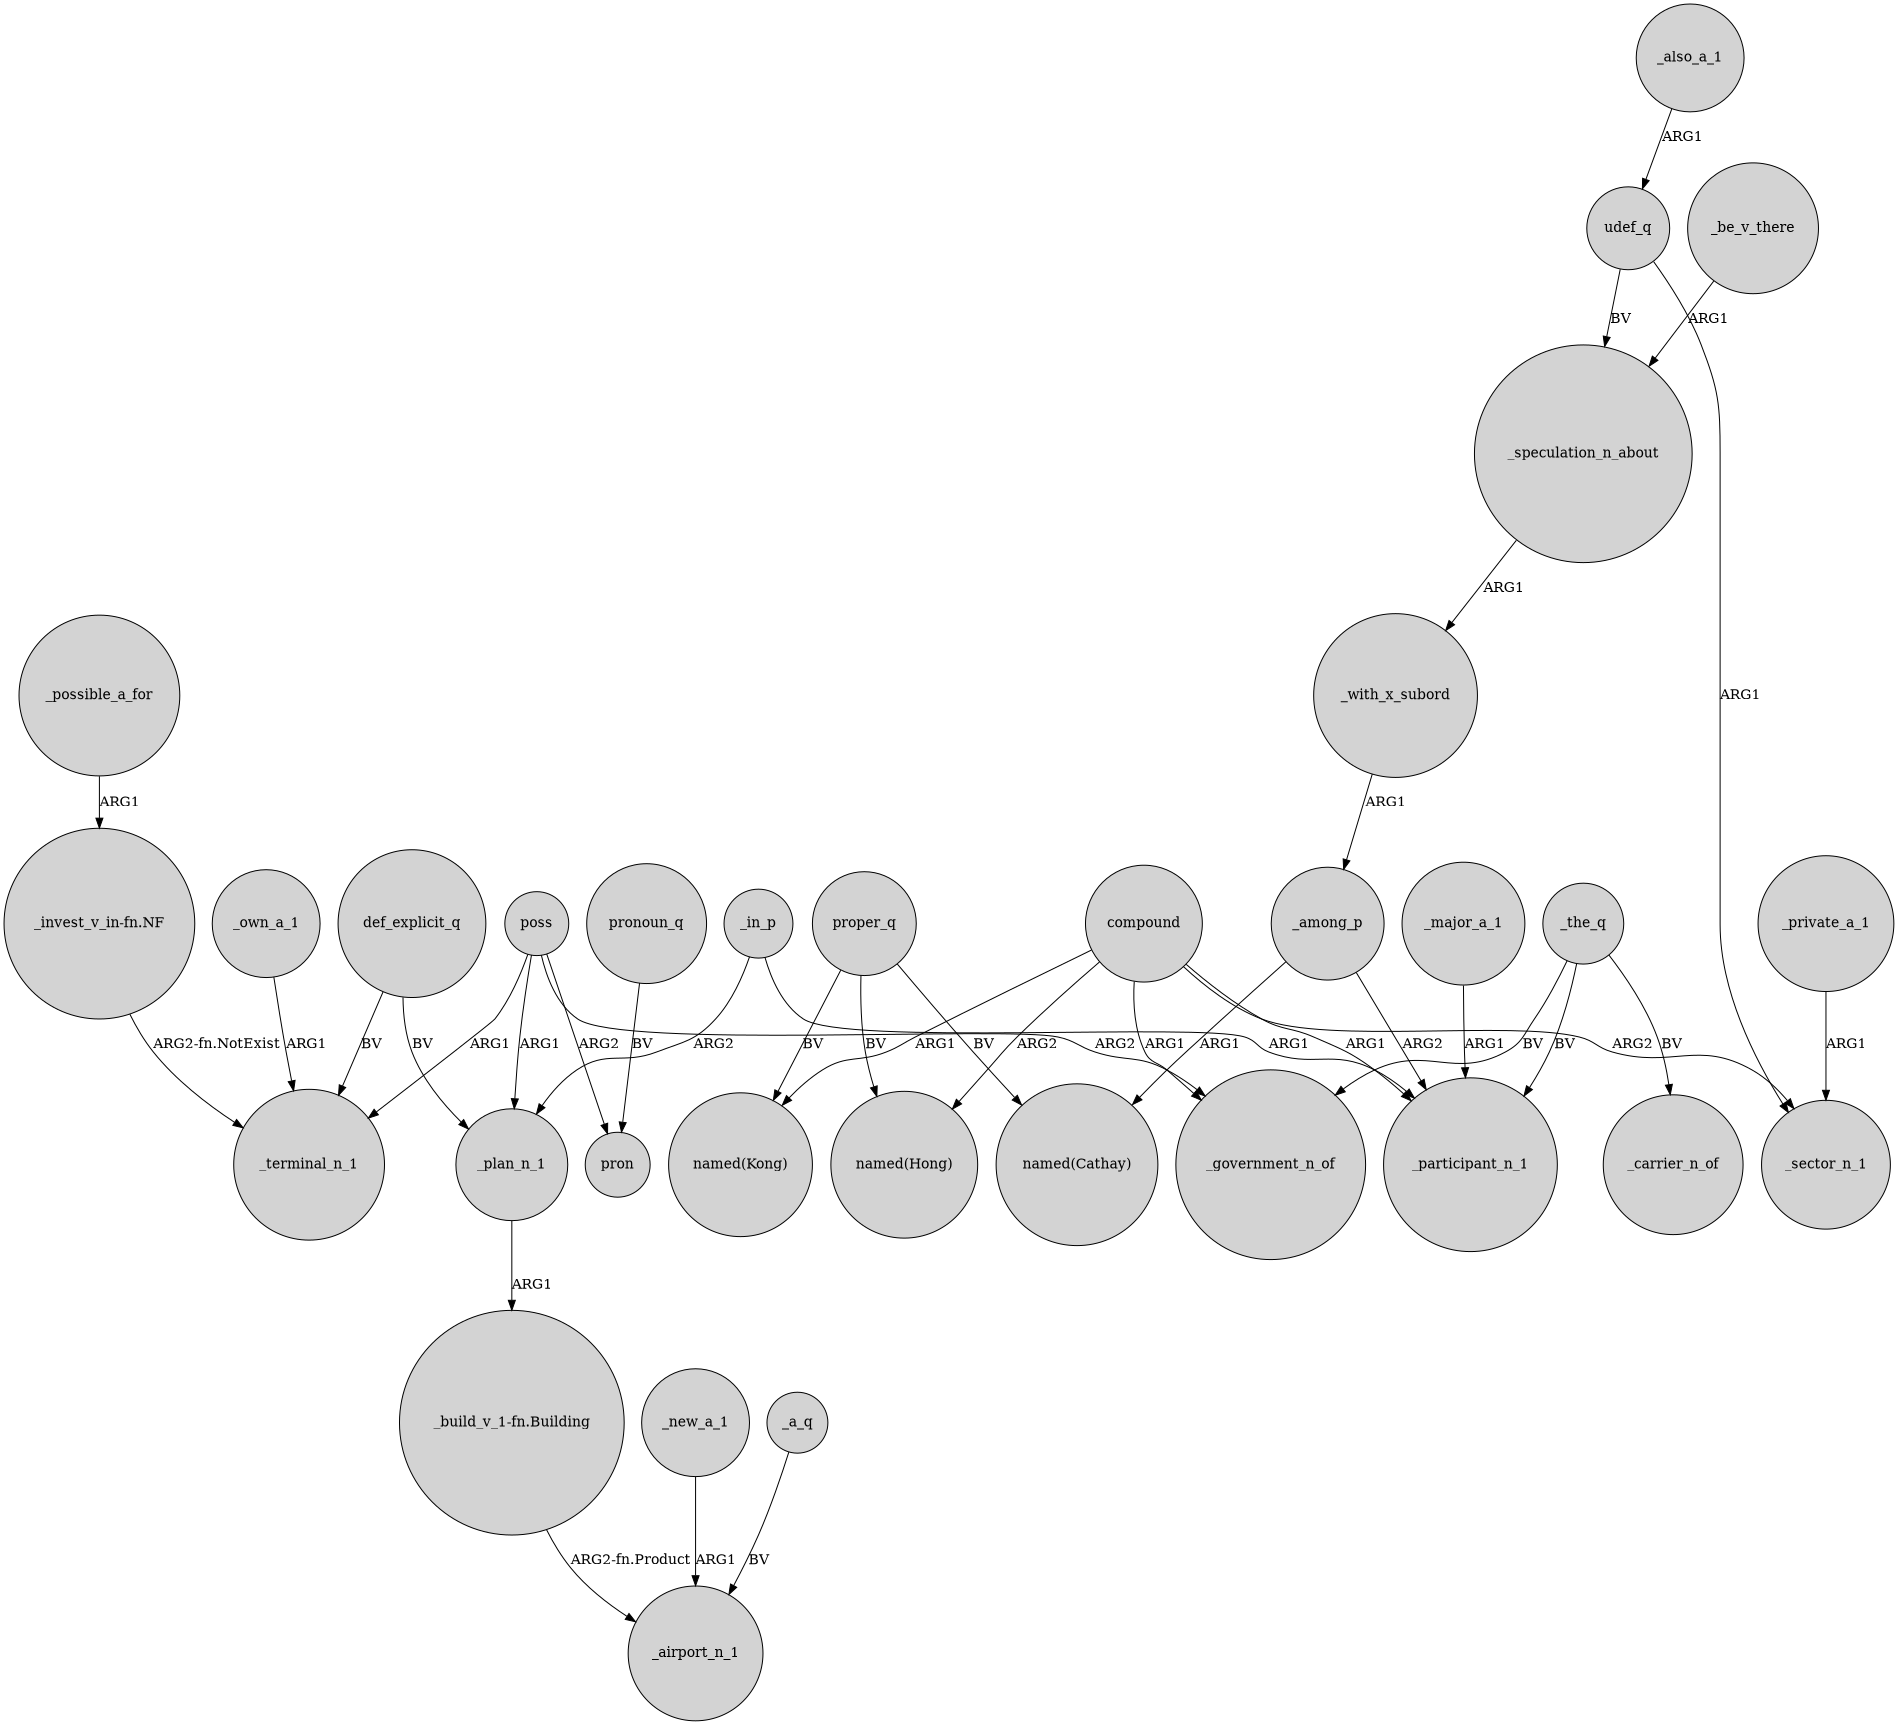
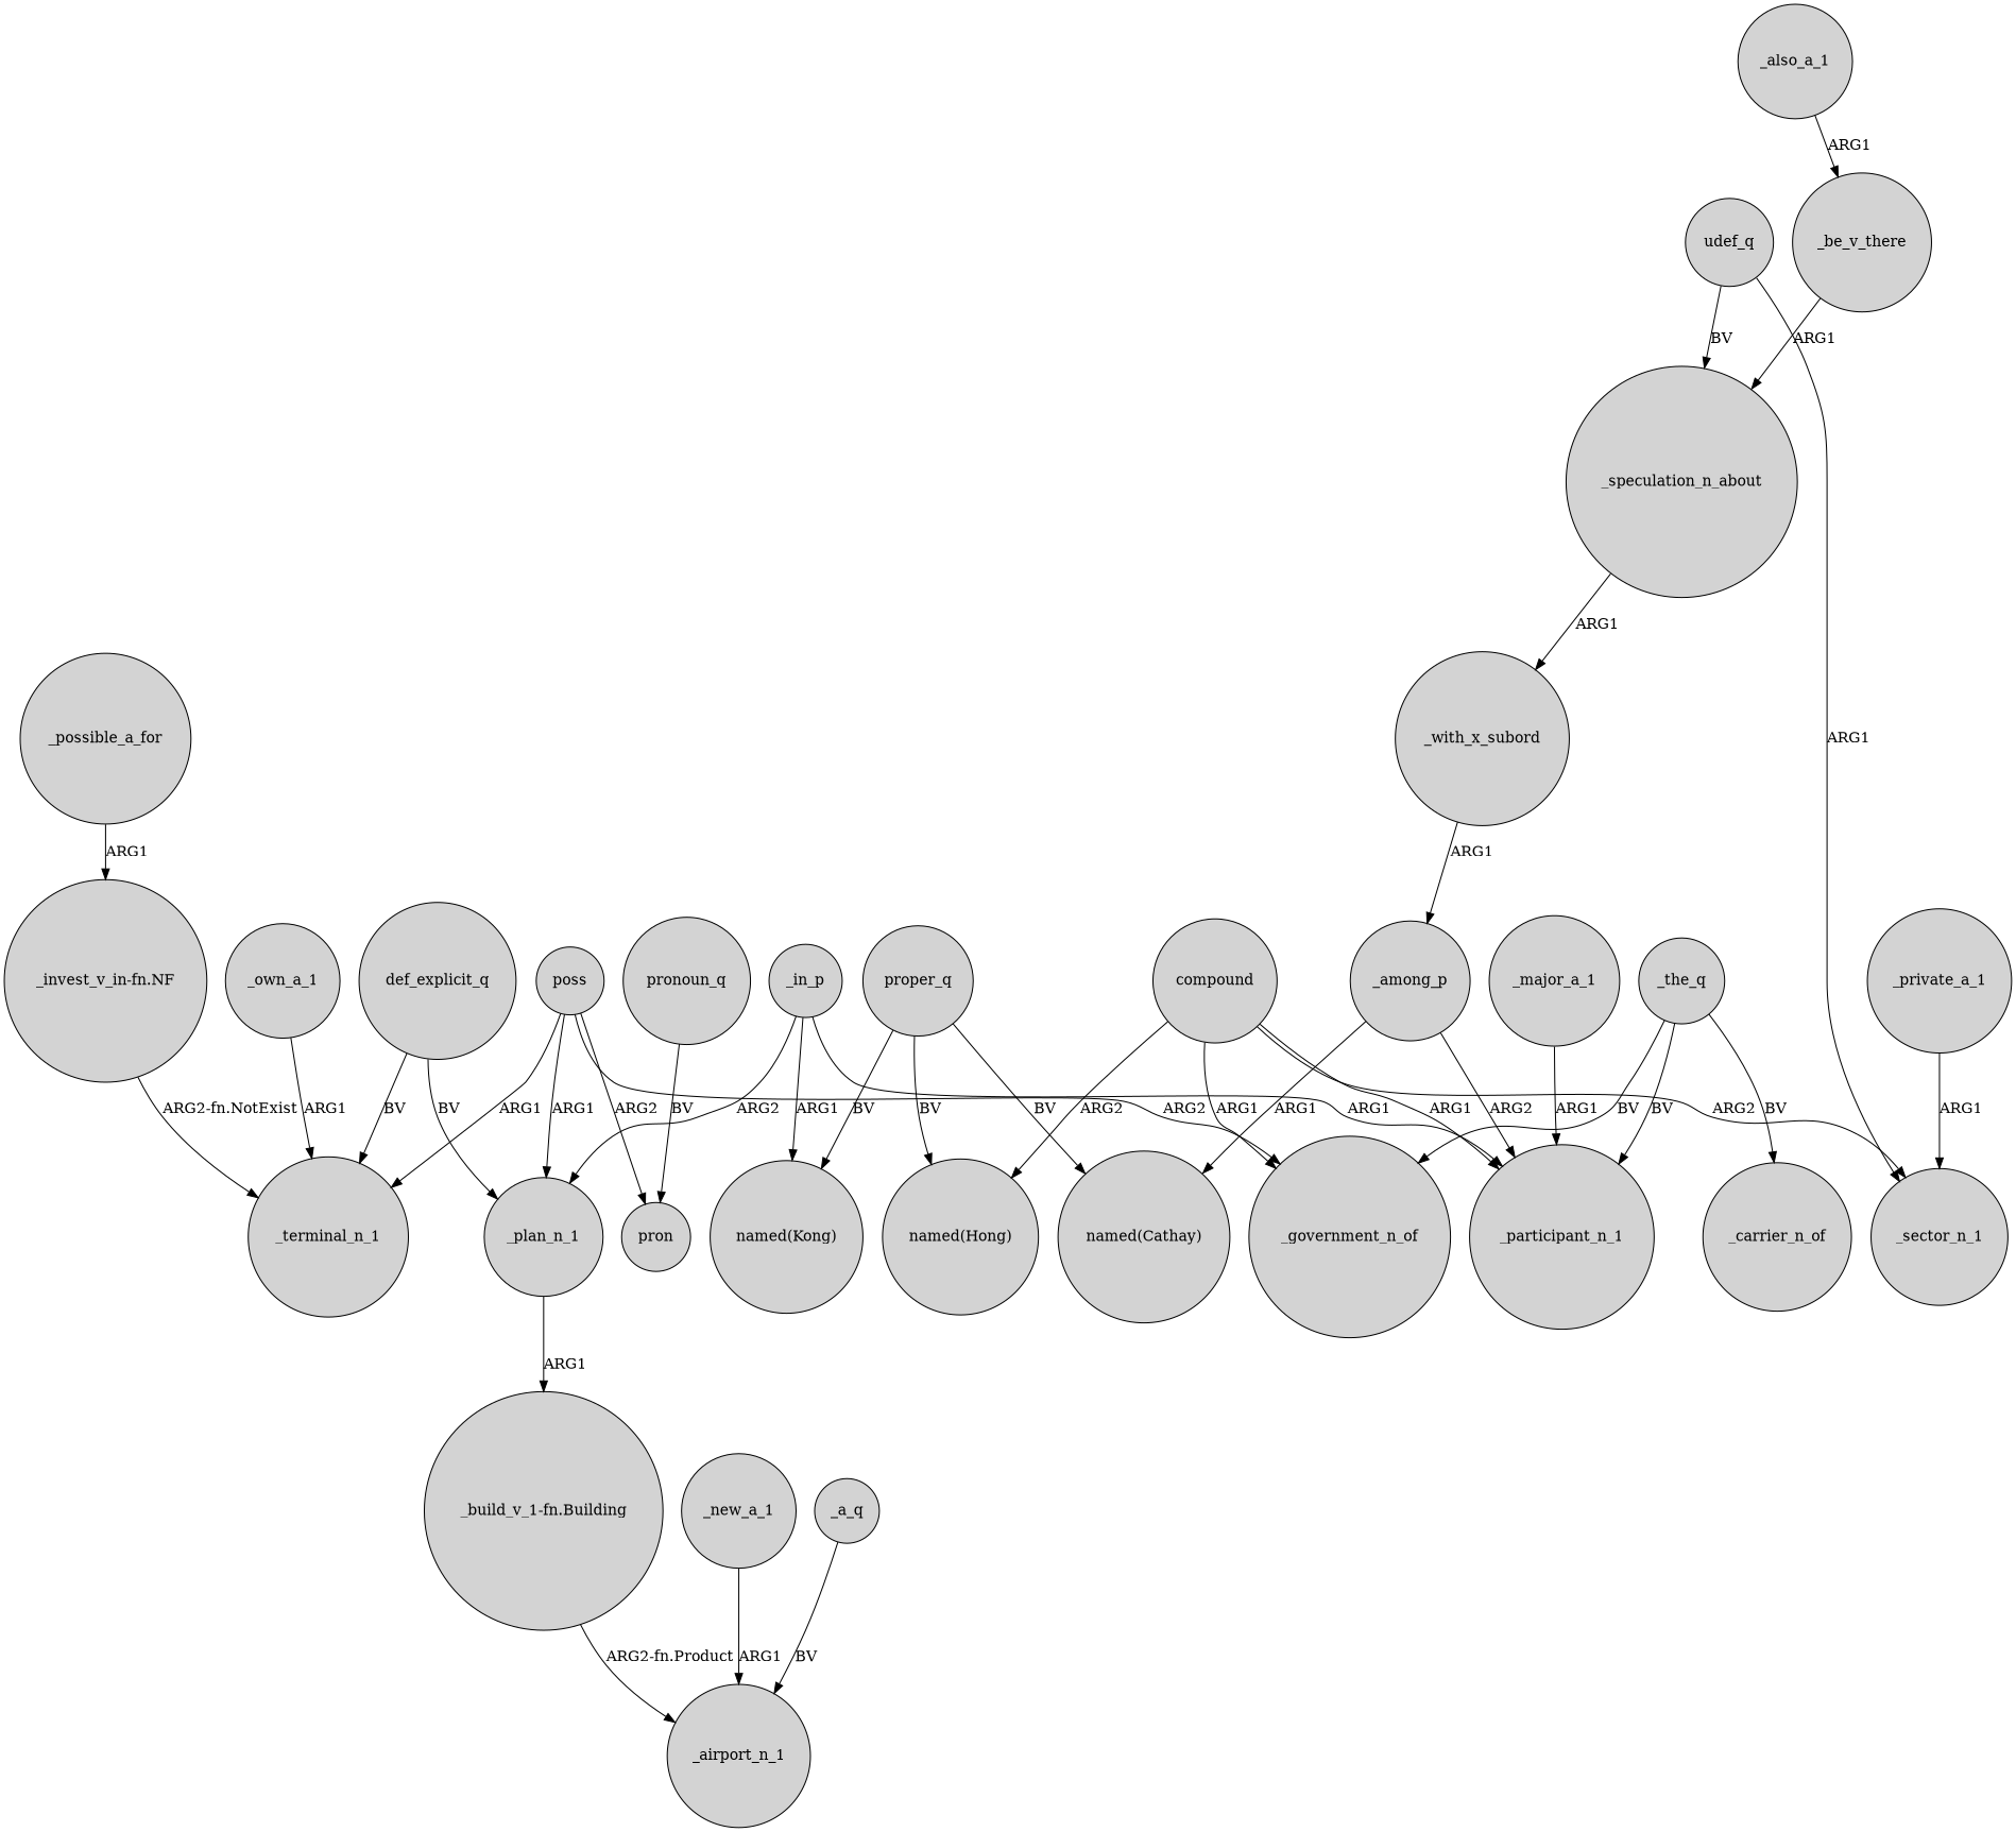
  digraph {
    node [shape=circle style=filled]
    poss
    _plan_n_1
    pron
    _government_n_of
    _terminal_n_1
    "_build_v_1-fn.Building"
    _airport_n_1
    _new_a_1
    _speculation_n_about
    _with_x_subord
    _among_p
    _possible_a_for
    "_invest_v_in-fn.NF"
    _participant_n_1
    "named(Cathay)"
    _the_q
    _carrier_n_of
    compound
    "named(Hong)"
    _sector_n_1
    "named(Kong)"
    udef_q
    def_explicit_q
    _be_v_there
    _also_a_1
    _own_a_1
    _major_a_1
    proper_q
    _in_p
    pronoun_q
    _a_q
    _private_a_1
    poss -> _plan_n_1 [label=ARG1]
    poss -> pron [label=ARG2]
    poss -> _government_n_of [label=ARG2]
    poss -> _terminal_n_1 [label=ARG1]
    _plan_n_1 -> "_build_v_1-fn.Building" [label=ARG1]
    "_build_v_1-fn.Building" -> _airport_n_1 [label="ARG2-fn.Product"]
    _new_a_1 -> _airport_n_1 [label=ARG1]
    _speculation_n_about -> _with_x_subord [label=ARG1]
    _with_x_subord -> _among_p [label=ARG1]
    _among_p -> _participant_n_1 [label=ARG2]
    _among_p -> "named(Cathay)" [label=ARG1]
    _possible_a_for -> "_invest_v_in-fn.NF" [label=ARG1]
    "_invest_v_in-fn.NF" -> _terminal_n_1 [label="ARG2-fn.NotExist"]
    _the_q -> _government_n_of [label=BV]
    _the_q -> _participant_n_1 [label=BV]
    _the_q -> _carrier_n_of [label=BV]
    compound -> _government_n_of [label=ARG1]
    compound -> _participant_n_1 [label=ARG1]
    compound -> "named(Hong)" [label=ARG2]
    compound -> _sector_n_1 [label=ARG2]
-   compound -> "named(Kong)" [label=ARG1]
+   _in_p -> "named(Kong)" [label=ARG1]
    udef_q -> _speculation_n_about [label=BV]
    udef_q -> _sector_n_1 [label=ARG1]
    def_explicit_q -> _plan_n_1 [label=BV]
    def_explicit_q -> _terminal_n_1 [label=BV]
    _be_v_there -> _speculation_n_about [label=ARG1]
-   _also_a_1 -> udef_q [label=ARG1]
+   _also_a_1 -> _be_v_there [label=ARG1]
    _own_a_1 -> _terminal_n_1 [label=ARG1]
    _major_a_1 -> _participant_n_1 [label=ARG1]
    proper_q -> "named(Cathay)" [label=BV]
    proper_q -> "named(Hong)" [label=BV]
    proper_q -> "named(Kong)" [label=BV]
    _in_p -> _plan_n_1 [label=ARG2]
    _in_p -> _participant_n_1 [label=ARG1]
    pronoun_q -> pron [label=BV]
    _a_q -> _airport_n_1 [label=BV]
    _private_a_1 -> _sector_n_1 [label=ARG1]
  }
